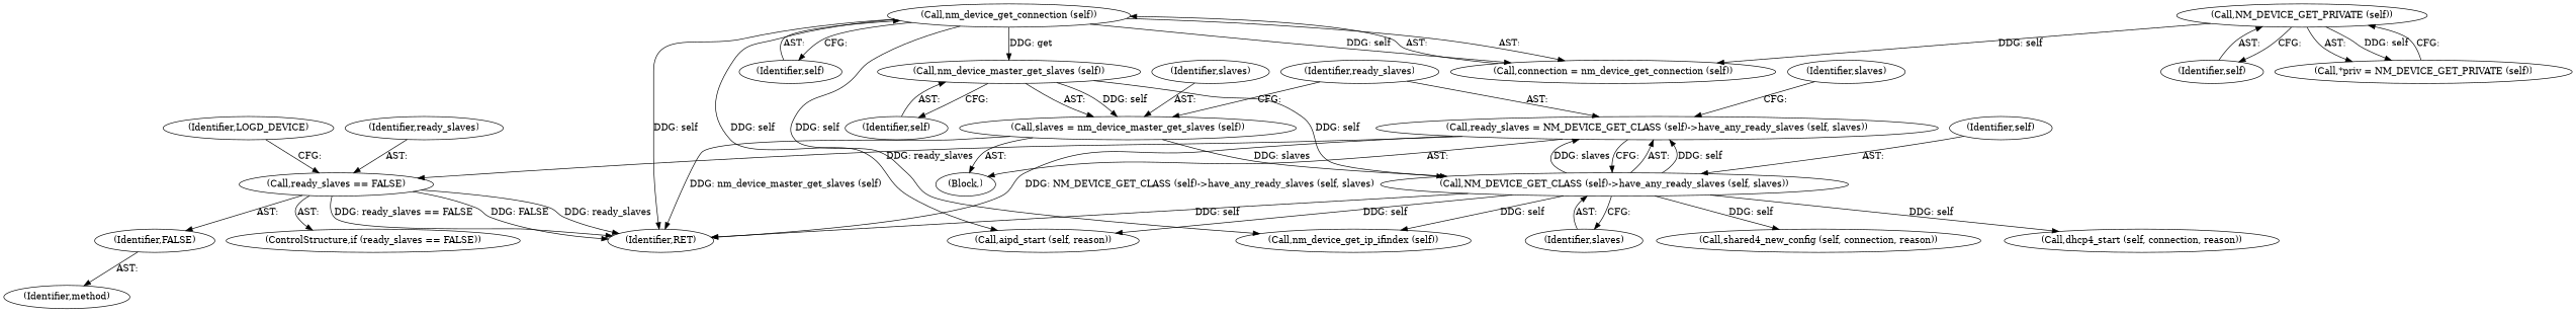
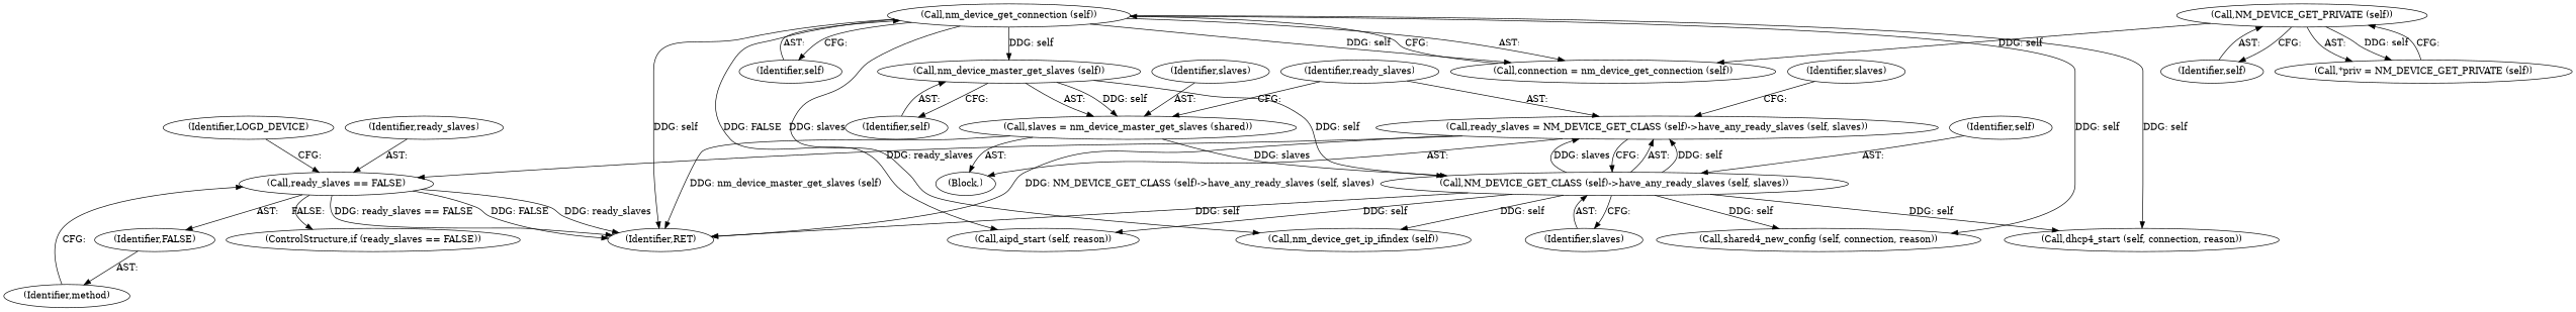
  digraph {
    n1 [label="(Call,ready_slaves = NM_DEVICE_GET_CLASS (self)->have_any_ready_slaves (self, slaves))"]
    n2 [label="(Call,NM_DEVICE_GET_CLASS (self)->have_any_ready_slaves (self, slaves))"]
    n3 [label="(Call,ready_slaves == FALSE)"]
    n4 [label="(Block,)"]
    n5 [label="(Identifier,RET)"]
    n6 [label="(Call,nm_device_get_ip_ifindex (self))"]
    n7 [label="(Call,shared4_new_config (self, connection, reason))"]
    n8 [label="(Call,aipd_start (self, reason))"]
    n9 [label="(Identifier,slaves)"]
    n10 [label="(Call,dhcp4_start (self, connection, reason))"]
    n11 [label="(Identifier,FALSE)"]
    n12 [label="(ControlStructure,if (ready_slaves == FALSE))"]
    n13 [label="(Call,nm_device_master_get_slaves (self))"]
-   n14 [label="(Call,slaves = nm_device_master_get_slaves (self))"]
+   n14 [label="(Call,slaves = nm_device_master_get_slaves (shared))"]
    n15 [label="(Identifier,self)"]
    n16 [label="(Call,nm_device_get_connection (self))"]
    n17 [label="(Identifier,self)"]
    n18 [label="(Call,connection = nm_device_get_connection (self))"]
    n19 [label="(Call,NM_DEVICE_GET_PRIVATE (self))"]
    n20 [label="(Call,*priv = NM_DEVICE_GET_PRIVATE (self))"]
    n21 [label="(Identifier,self)"]
    n22 [label="(Identifier,method)"]
    n23 [label="(Identifier,LOGD_DEVICE)"]
    n24 [label="(Identifier,self)"]
    n25 [label="(Identifier,slaves)"]
    n26 [label="(Identifier,ready_slaves)"]
    n27 [label="(Identifier,slaves)"]
    n28 [label="(Identifier,ready_slaves)"]
    n1 -> n2 [label="CFG: "]
    n1 -> n3 [label="DDG: ready_slaves"]
    n1 -> n4 [label="AST: "]
    n1 -> n5 [label="DDG: NM_DEVICE_GET_CLASS (self)->have_any_ready_slaves (self, slaves)"]
    n2 -> n1 [label="AST: "]
    n2 -> n1 [label="DDG: self"]
    n2 -> n1 [label="DDG: slaves"]
    n2 -> n5 [label="DDG: self"]
    n2 -> n6 [label="DDG: self"]
    n2 -> n7 [label="DDG: self"]
    n2 -> n8 [label="DDG: self"]
    n2 -> n9 [label="CFG: "]
    n2 -> n10 [label="DDG: self"]
    n3 -> n5 [label="DDG: FALSE"]
    n3 -> n5 [label="DDG: ready_slaves"]
    n3 -> n5 [label="DDG: ready_slaves == FALSE"]
    n3 -> n11 [label="AST: "]
-   n3 -> n12 [label="AST: "]
+   n3 -> n12 [label="FALSE: "]
    n9 -> n2 [label="AST: "]
    n11 -> n22 [label="AST: "]
    n13 -> n2 [label="DDG: self"]
    n13 -> n14 [label="AST: "]
    n13 -> n14 [label="DDG: self"]
    n13 -> n15 [label="CFG: "]
    n14 -> n2 [label="DDG: slaves"]
    n14 -> n4 [label="AST: "]
    n14 -> n5 [label="DDG: nm_device_master_get_slaves (self)"]
    n15 -> n13 [label="AST: "]
    n16 -> n5 [label="DDG: self"]
-   n16 -> n6 [label="DDG: self"]
-   n16 -> n8 [label="DDG: self"]
-   n16 -> n13 [label="DDG: get"]
+   n16 -> n6 [label="DDG: slaves"]
+   n16 -> n7 [label="DDG: self"]
+   n16 -> n8 [label="DDG: FALSE"]
+   n16 -> n10 [label="DDG: self"]
+   n16 -> n13 [label="DDG: self"]
    n16 -> n17 [label="CFG: "]
    n16 -> n18 [label="AST: "]
    n16 -> n18 [label="DDG: self"]
    n17 -> n16 [label="AST: "]
-   n18 -> n16 [label="AST: "]
+   n18 -> n16 [label="CFG: "]
    n19 -> n18 [label="DDG: self"]
    n19 -> n20 [label="AST: "]
    n19 -> n20 [label="DDG: self"]
    n19 -> n21 [label="CFG: "]
    n20 -> n19 [label="CFG: "]
    n21 -> n19 [label="AST: "]
+   n22 -> n3 [label="CFG: "]
    n23 -> n3 [label="CFG: "]
    n24 -> n2 [label="AST: "]
    n25 -> n1 [label="CFG: "]
    n26 -> n1 [label="AST: "]
    n26 -> n14 [label="CFG: "]
    n27 -> n14 [label="AST: "]
    n28 -> n3 [label="AST: "]
  }
